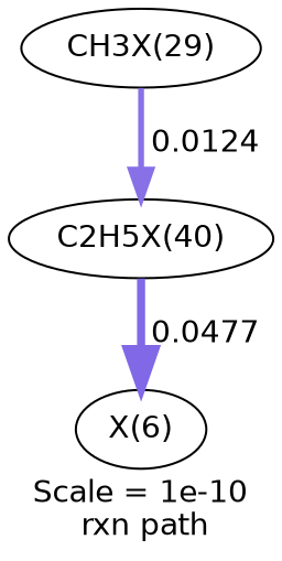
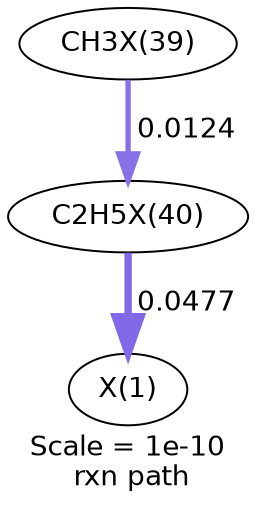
  digraph {
    fontname=Helvetica
    label="Scale = 1e-10\l rxn path"
    node [fontname=Helvetica]
    edge [fontname=Helvetica]
-   n1 [label="CH3X(29)"]
+   n1 [label="CH3X(39)"]
    n2 [label="C2H5X(40)"]
-   n3 [label="X(6)"]
+   n3 [label="X(1)"]
    n1 -> n2 [arrowsize=1.34 color="0.7, 0.512, 0.9" label=" 0.0124" style="setlinewidth(2.68)"]
    n2 -> n3 [arrowsize=1.85 color="0.7, 0.548, 0.9" label=" 0.0477" style="setlinewidth(3.7)"]
  }
